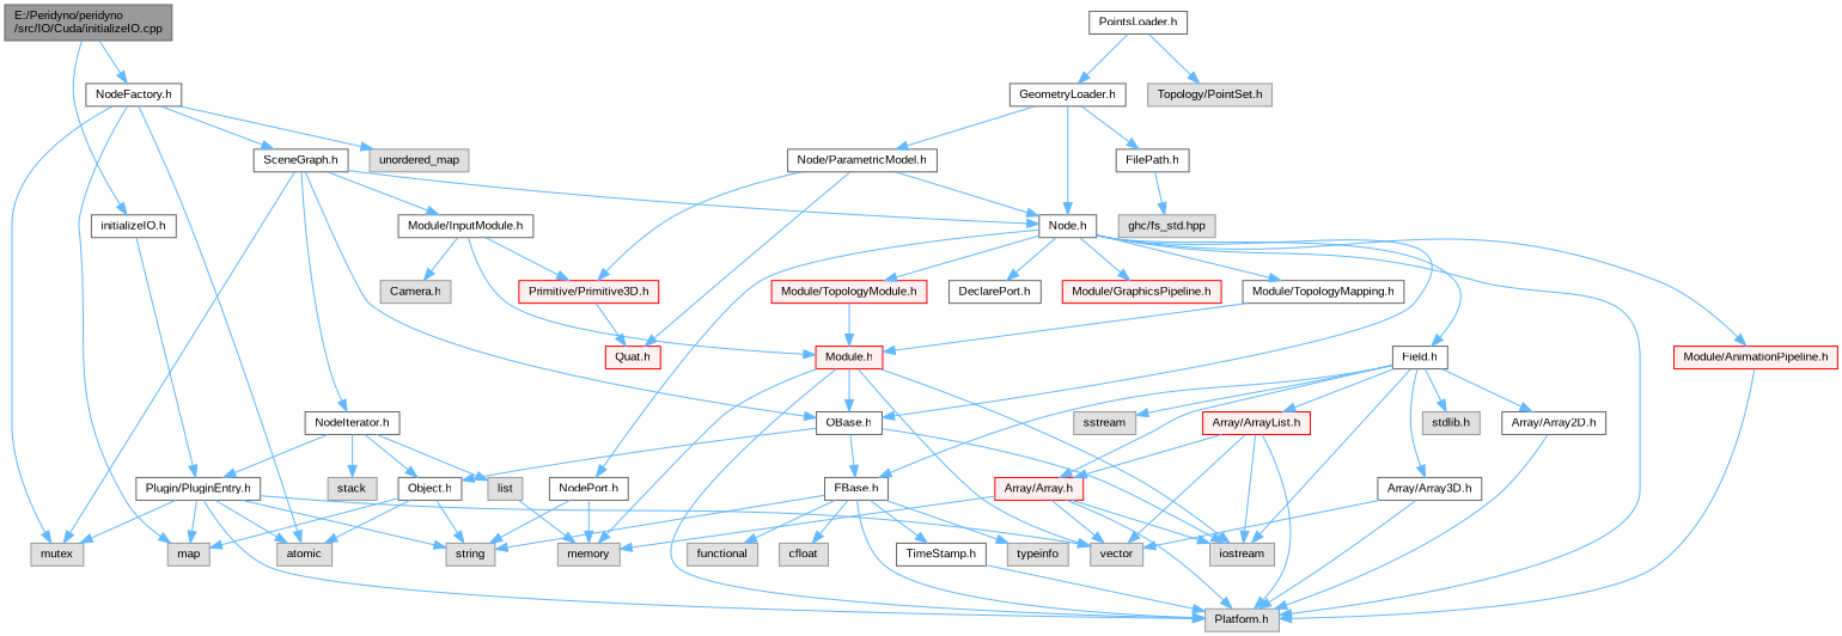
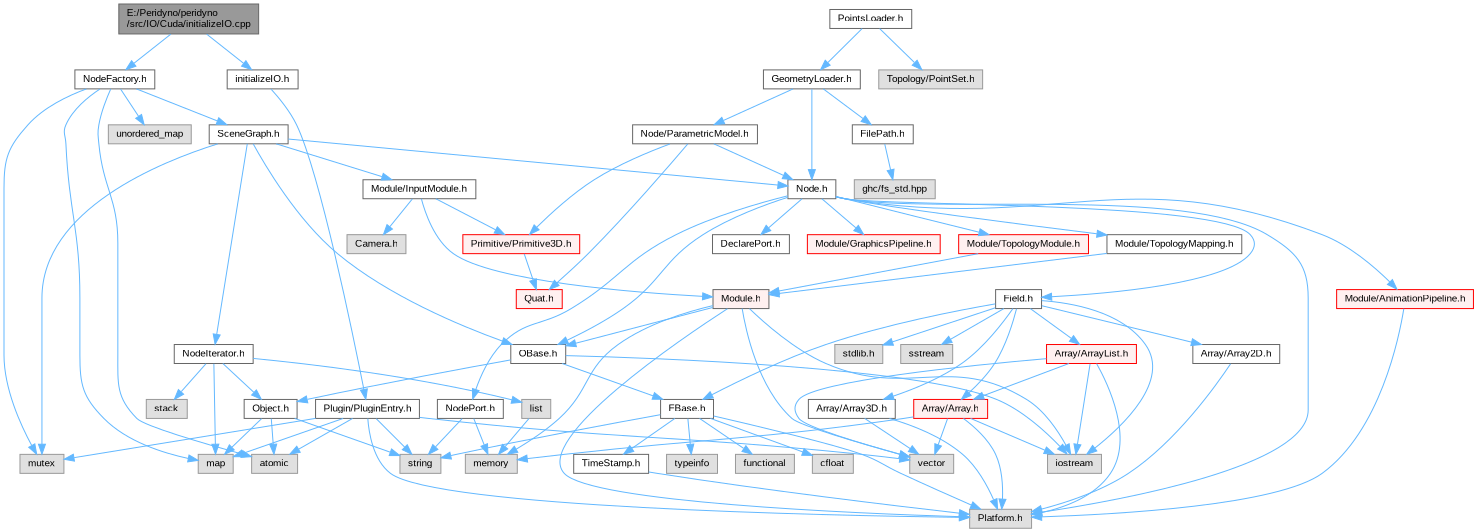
  digraph {
    fontname="Liberation Sans"
    node [color=grey40 fillcolor=white fontname="Liberation Sans" fontsize=10 shape=box style=filled]
    edge [color=steelblue1 fontname="Liberation Sans" fontsize=10 labelfontname=Helvetica labelfontsize=10 style=solid]
    n1 [color=gray40 fillcolor=grey60 fontcolor=black height=0.2 label="E:/Peridyno/peridyno\l/src/IO/Cuda/initializeIO.cpp" width=0.4]
    n2 [height=0.2 label="initializeIO.h" width=0.4]
    n3 [height=0.2 label="NodeFactory.h" width=0.4]
    n4 [height=0.2 label="Plugin/PluginEntry.h" width=0.4]
    n5 [color=grey60 fillcolor="#E0E0E0" height=0.2 label=map width=0.4]
    n6 [color=grey60 fillcolor="#E0E0E0" height=0.2 label=atomic width=0.4]
    n7 [color=grey60 fillcolor="#E0E0E0" height=0.2 label=mutex width=0.4]
    n8 [color=grey60 fillcolor="#E0E0E0" height=0.2 label=unordered_map width=0.4]
    n9 [height=0.2 label="SceneGraph.h" width=0.4]
    n10 [height=0.2 label="PointsLoader.h" width=0.4]
    n11 [height=0.2 label="GeometryLoader.h" width=0.4]
    n12 [color=grey60 fillcolor="#E0E0E0" height=0.2 label="Topology/PointSet.h" width=0.4]
    n13 [color=grey60 fillcolor="#E0E0E0" height=0.2 label=string width=0.4]
    n14 [color=grey60 fillcolor="#E0E0E0" height=0.2 label=vector width=0.4]
    n15 [color=grey60 fillcolor="#E0E0E0" height=0.2 label="Platform.h" width=0.4]
    n16 [height=0.2 label="OBase.h" width=0.4]
    n17 [height=0.2 label="Node.h" width=0.4]
    n18 [height=0.2 label="NodeIterator.h" width=0.4]
    n19 [height=0.2 label="Module/InputModule.h" width=0.4]
    n20 [color=grey60 fillcolor="#E0E0E0" height=0.2 label=iostream width=0.4]
    n21 [height=0.2 label="FBase.h" width=0.4]
    n22 [height=0.2 label="Object.h" width=0.4]
    n23 [height=0.2 label="Field.h" width=0.4]
    n24 [height=0.2 label="DeclarePort.h" width=0.4]
    n25 [height=0.2 label="NodePort.h" width=0.4]
    n26 [color=red fillcolor="#FFF0F0" height=0.2 label="Module/TopologyModule.h" width=0.4]
    n27 [height=0.2 label="Module/TopologyMapping.h" width=0.4]
    n28 [color=red fillcolor="#FFF0F0" height=0.2 label="Module/AnimationPipeline.h" width=0.4]
    n29 [color=red fillcolor="#FFF0F0" height=0.2 label="Module/GraphicsPipeline.h" width=0.4]
    n30 [color=grey60 fillcolor="#E0E0E0" height=0.2 label=stack width=0.4]
    n31 [color=grey60 fillcolor="#E0E0E0" height=0.2 label=list width=0.4]
-   n32 [color=red fillcolor="#FFF0F0" height=0.2 label="Module.h" width=0.4]
+   n32 [fillcolor="#FFF0F0" height=0.2 label="Module.h" width=0.4]
    n33 [color=grey60 fillcolor="#E0E0E0" height=0.2 label="Camera.h" width=0.4]
    n34 [color=red fillcolor="#FFF0F0" height=0.2 label="Primitive/Primitive3D.h" width=0.4]
    n35 [height=0.2 label="TimeStamp.h" width=0.4]
    n36 [color=grey60 fillcolor="#E0E0E0" height=0.2 label=typeinfo width=0.4]
    n37 [color=grey60 fillcolor="#E0E0E0" height=0.2 label=functional width=0.4]
    n38 [color=grey60 fillcolor="#E0E0E0" height=0.2 label=cfloat width=0.4]
    n39 [color=grey60 fillcolor="#E0E0E0" height=0.2 label="stdlib.h" width=0.4]
    n40 [color=grey60 fillcolor="#E0E0E0" height=0.2 label=sstream width=0.4]
    n41 [color=red fillcolor="#FFF0F0" height=0.2 label="Array/Array.h" width=0.4]
    n42 [height=0.2 label="Array/Array2D.h" width=0.4]
    n43 [height=0.2 label="Array/Array3D.h" width=0.4]
    n44 [color=red fillcolor="#FFF0F0" height=0.2 label="Array/ArrayList.h" width=0.4]
    n45 [color=grey60 fillcolor="#E0E0E0" height=0.2 label=memory width=0.4]
    n46 [color=red fillcolor="#FFF0F0" height=0.2 label="Quat.h" width=0.4]
    n47 [height=0.2 label="FilePath.h" width=0.4]
    n48 [height=0.2 label="Node/ParametricModel.h" width=0.4]
    n49 [color=grey60 fillcolor="#E0E0E0" height=0.2 label="ghc/fs_std.hpp" width=0.4]
    n1 -> n2
    n1 -> n3
    n2 -> n4
    n3 -> n5
    n3 -> n6
    n3 -> n7
    n3 -> n8
    n3 -> n9
    n4 -> n5
    n4 -> n6
    n4 -> n7
    n4 -> n13
    n4 -> n14
    n4 -> n15
    n9 -> n7
    n9 -> n16
    n9 -> n17
    n9 -> n18
    n9 -> n19
    n10 -> n11
    n10 -> n12
    n11 -> n17
    n11 -> n47
    n11 -> n48
    n16 -> n20
    n16 -> n21
    n16 -> n22
    n17 -> n15
    n17 -> n16
    n17 -> n23
    n17 -> n24
    n17 -> n25
    n17 -> n26
    n17 -> n27
    n17 -> n28
    n17 -> n29
-   n18 -> n4
+   n18 -> n5
    n18 -> n22
    n18 -> n30
    n18 -> n31
    n19 -> n32
    n19 -> n33
    n19 -> n34
    n21 -> n13
    n21 -> n15
    n21 -> n35
    n21 -> n36
    n21 -> n37
    n21 -> n38
    n22 -> n5
    n22 -> n6
    n22 -> n13
    n23 -> n20
    n23 -> n21
    n23 -> n39
    n23 -> n40
    n23 -> n41
    n23 -> n42
    n23 -> n43
    n23 -> n44
    n25 -> n13
    n25 -> n45
    n26 -> n32
    n27 -> n32
    n28 -> n15
    n31 -> n45
    n32 -> n14
    n32 -> n15
    n32 -> n16
    n32 -> n20
    n32 -> n45
    n34 -> n46
    n35 -> n15
    n41 -> n14
    n41 -> n15
    n41 -> n20
    n41 -> n45
    n42 -> n15
    n43 -> n14
    n43 -> n15
    n44 -> n14
    n44 -> n15
    n44 -> n20
    n44 -> n41
    n47 -> n49
    n48 -> n17
    n48 -> n34
    n48 -> n46
  }
